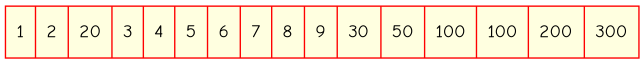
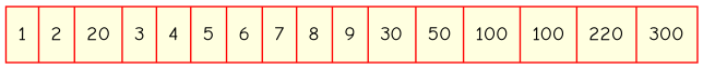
  digraph {
    rankdir=LR
    fontname="Comic Neue"
-   n1 [label="{ 1|2|20|3|4|5|6|7|8|9|30|50|100|100|200|300}" shape=record style=filled fillcolor=lightyellow color=red fontname="Comic Neue"]
+   n1 [label="{ 1|2|20|3|4|5|6|7|8|9|30|50|100|100|220|300}" shape=record style=filled fillcolor=lightyellow color=red fontname="Comic Neue"]
  }
